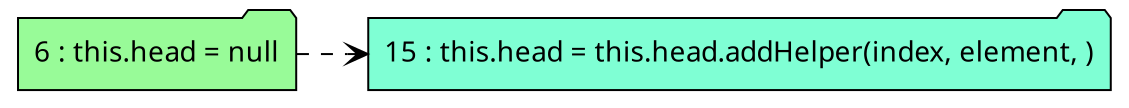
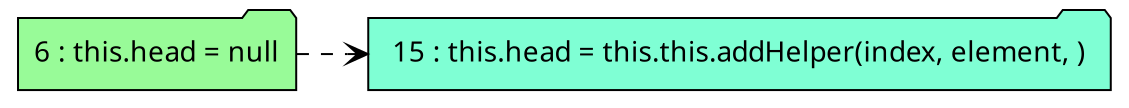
  digraph {
    rankdir=LR
    fontname="Noto Sans"
    node [style=filled shape=folder fontname="Noto Sans"]
    "6 : this.head = null" [fillcolor=palegreen]
-   "15 : this.head = this.head.addHelper(index, element, )" [fillcolor=aquamarine]
+   "15 : this.head = this.head.addHelper(index, element, )" [fillcolor=aquamarine label="15 : this.head = this.this.addHelper(index, element, )"]
    "6 : this.head = null" -> "15 : this.head = this.head.addHelper(index, element, )" [style=dashed arrowhead=vee fontname="Noto Sans"]
  }
